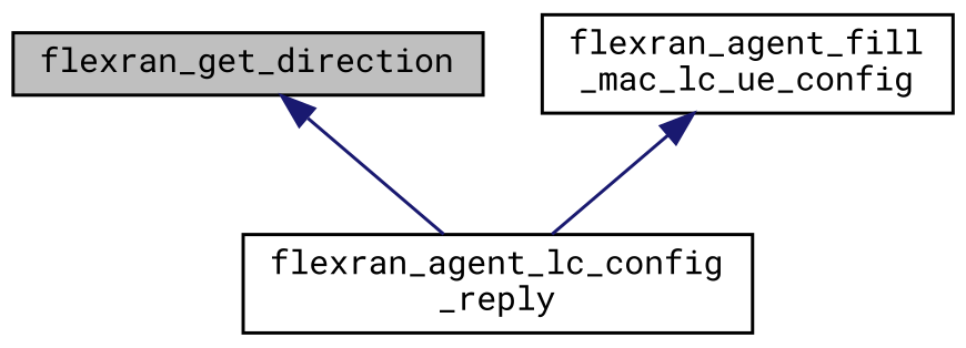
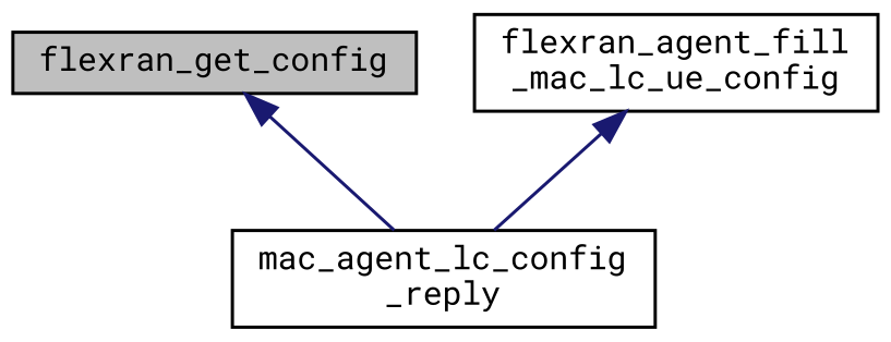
  digraph {
    fontname="Roboto Mono"
    rankdir=TB
    node [color=black fillcolor=white fontname="Roboto Mono" fontsize=10 shape=record style=filled]
    edge [color=midnightblue dir=back fontname="Roboto Mono" fontsize=10 labelfontname=Helvetica labelfontsize=10 style=solid]
-   n1 [fillcolor=grey75 fontcolor=black height=0.2 label=flexran_get_direction width=0.4]
-   n2 [height=0.2 label="flexran_agent_lc_config\l_reply" width=0.4]
+   n1 [fillcolor=grey75 fontcolor=black height=0.2 label=flexran_get_config width=0.4]
+   n2 [height=0.2 label="mac_agent_lc_config\l_reply" width=0.4]
    n3 [height=0.2 label="flexran_agent_fill\l_mac_lc_ue_config" width=0.4]
    n1 -> n2
    n3 -> n2
  }
